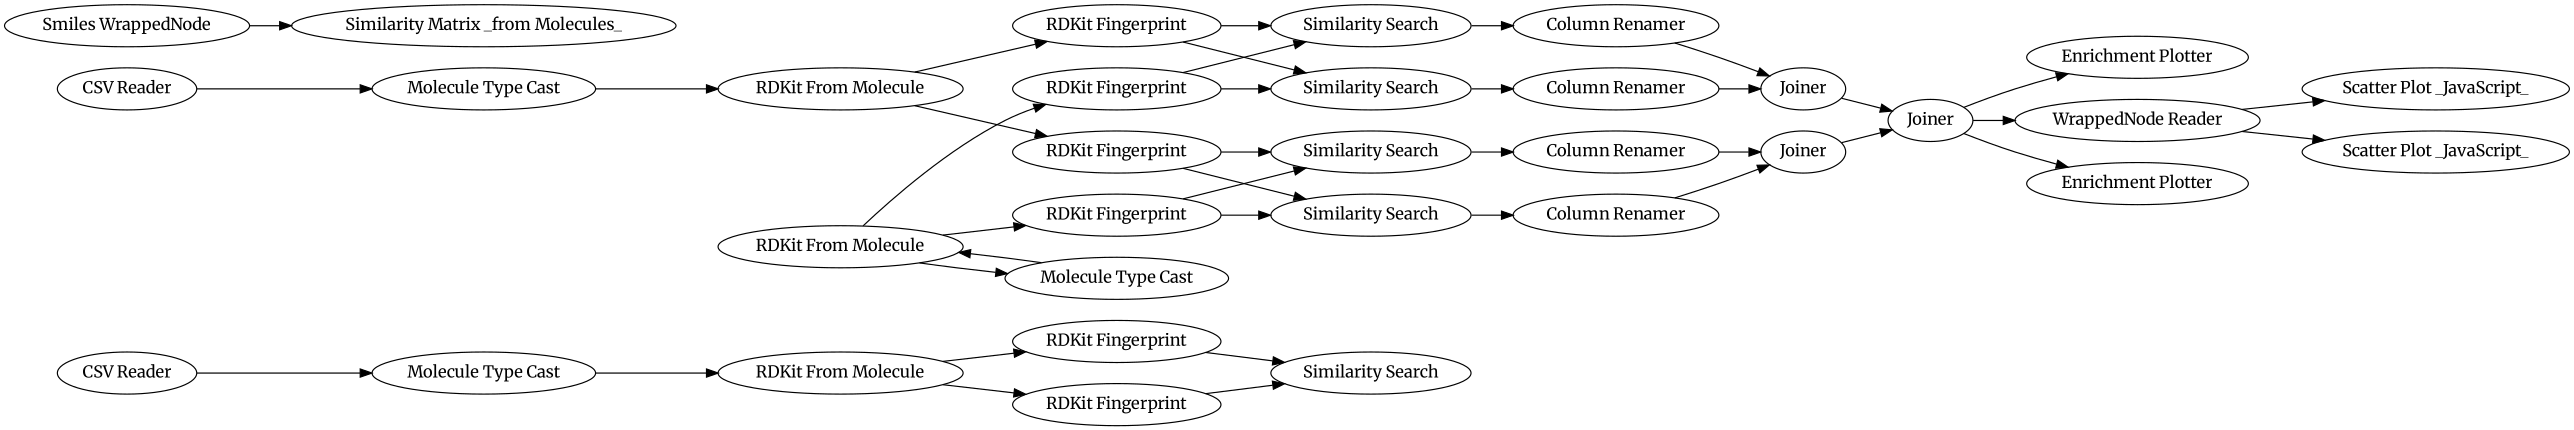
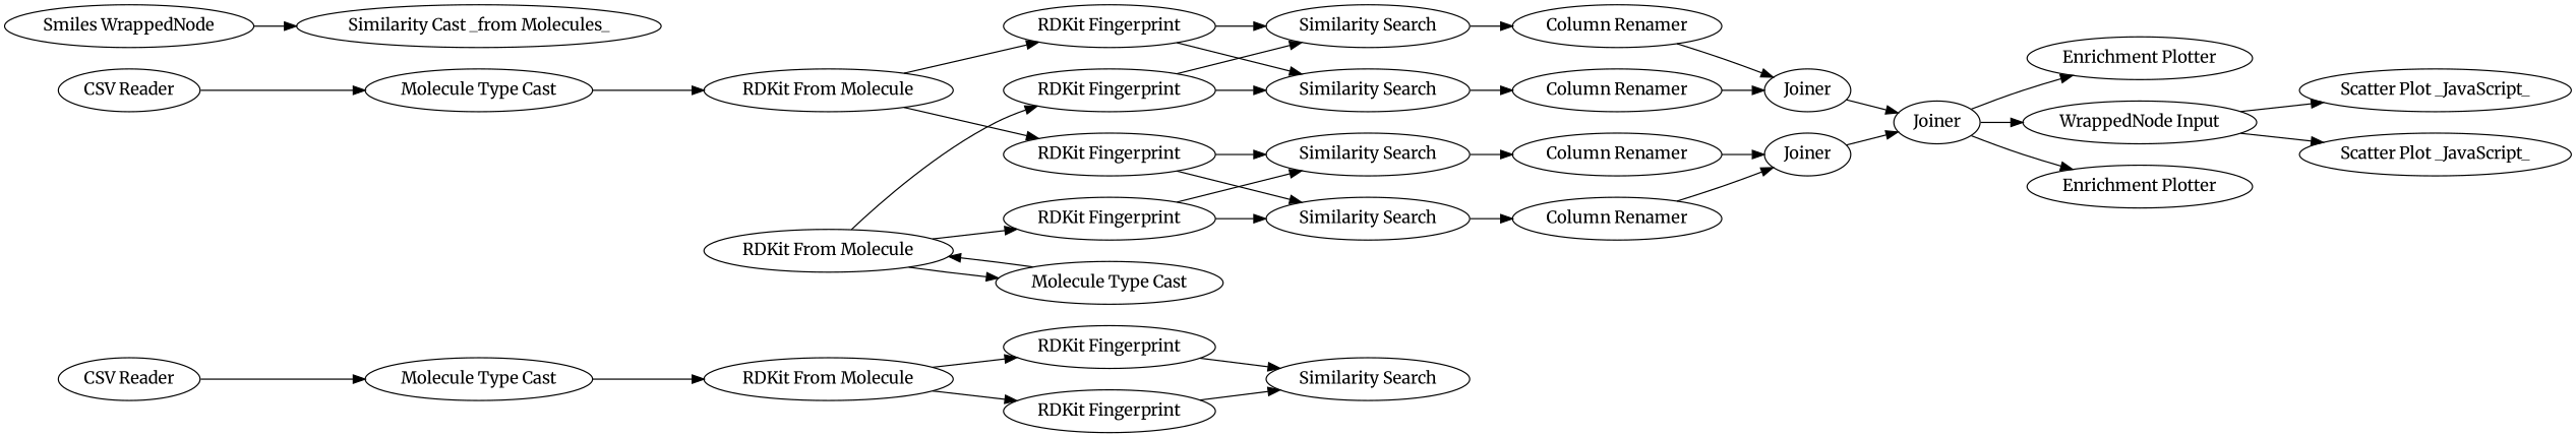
  digraph {
    fontname=Merriweather
    rankdir=LR
    node [fontname=Merriweather]
    edge [fontname=Merriweather]
    n1 [label="RDKit From Molecule"]
    n2 [label="RDKit Fingerprint"]
    n3 [label="RDKit Fingerprint"]
    n4 [label="Similarity Search"]
    n5 [label="RDKit From Molecule"]
    n6 [label="RDKit Fingerprint"]
    n7 [label="RDKit Fingerprint"]
    n8 [label="Similarity Search"]
    n9 [label="Similarity Search"]
    n10 [label="Similarity Search"]
    n11 [label="Similarity Search"]
    n12 [label="Column Renamer"]
    n13 [label="Column Renamer"]
    n14 [label=Joiner]
    n15 [label="Enrichment Plotter"]
-   n16 [label="WrappedNode Reader"]
+   n16 [label="WrappedNode Input"]
    n17 [label="Enrichment Plotter"]
    n18 [label="Scatter Plot _JavaScript_"]
    n19 [label="Scatter Plot _JavaScript_"]
    n20 [label=Joiner]
    n21 [label="Smiles WrappedNode"]
-   n22 [label="Similarity Matrix _from Molecules_"]
+   n22 [label="Similarity Cast _from Molecules_"]
    n23 [label="RDKit From Molecule"]
    n24 [label="RDKit Fingerprint"]
    n25 [label="RDKit Fingerprint"]
    n26 [label="Molecule Type Cast"]
    n27 [label="Column Renamer"]
    n28 [label="Column Renamer"]
    n29 [label="CSV Reader"]
    n30 [label="Molecule Type Cast"]
    n31 [label=Joiner]
    n32 [label="CSV Reader"]
    n33 [label="Molecule Type Cast"]
    n1 -> n2
    n1 -> n3
    n2 -> n4
    n3 -> n4
    n5 -> n6
    n5 -> n7
    n6 -> n8
    n6 -> n9
    n7 -> n10
    n7 -> n11
    n8 -> n12
    n9 -> n13
    n10 -> n27
    n11 -> n28
    n12 -> n20
    n13 -> n20
    n14 -> n15
    n14 -> n16
    n14 -> n17
    n16 -> n18
    n16 -> n19
    n20 -> n14
    n21 -> n22
    n23 -> n24
    n23 -> n25
    n23 -> n26
    n24 -> n10
    n24 -> n11
    n25 -> n8
    n25 -> n9
    n26 -> n23
    n27 -> n31
    n28 -> n31
    n29 -> n30
    n30 -> n1
    n31 -> n14
    n32 -> n33
    n33 -> n5
  }
